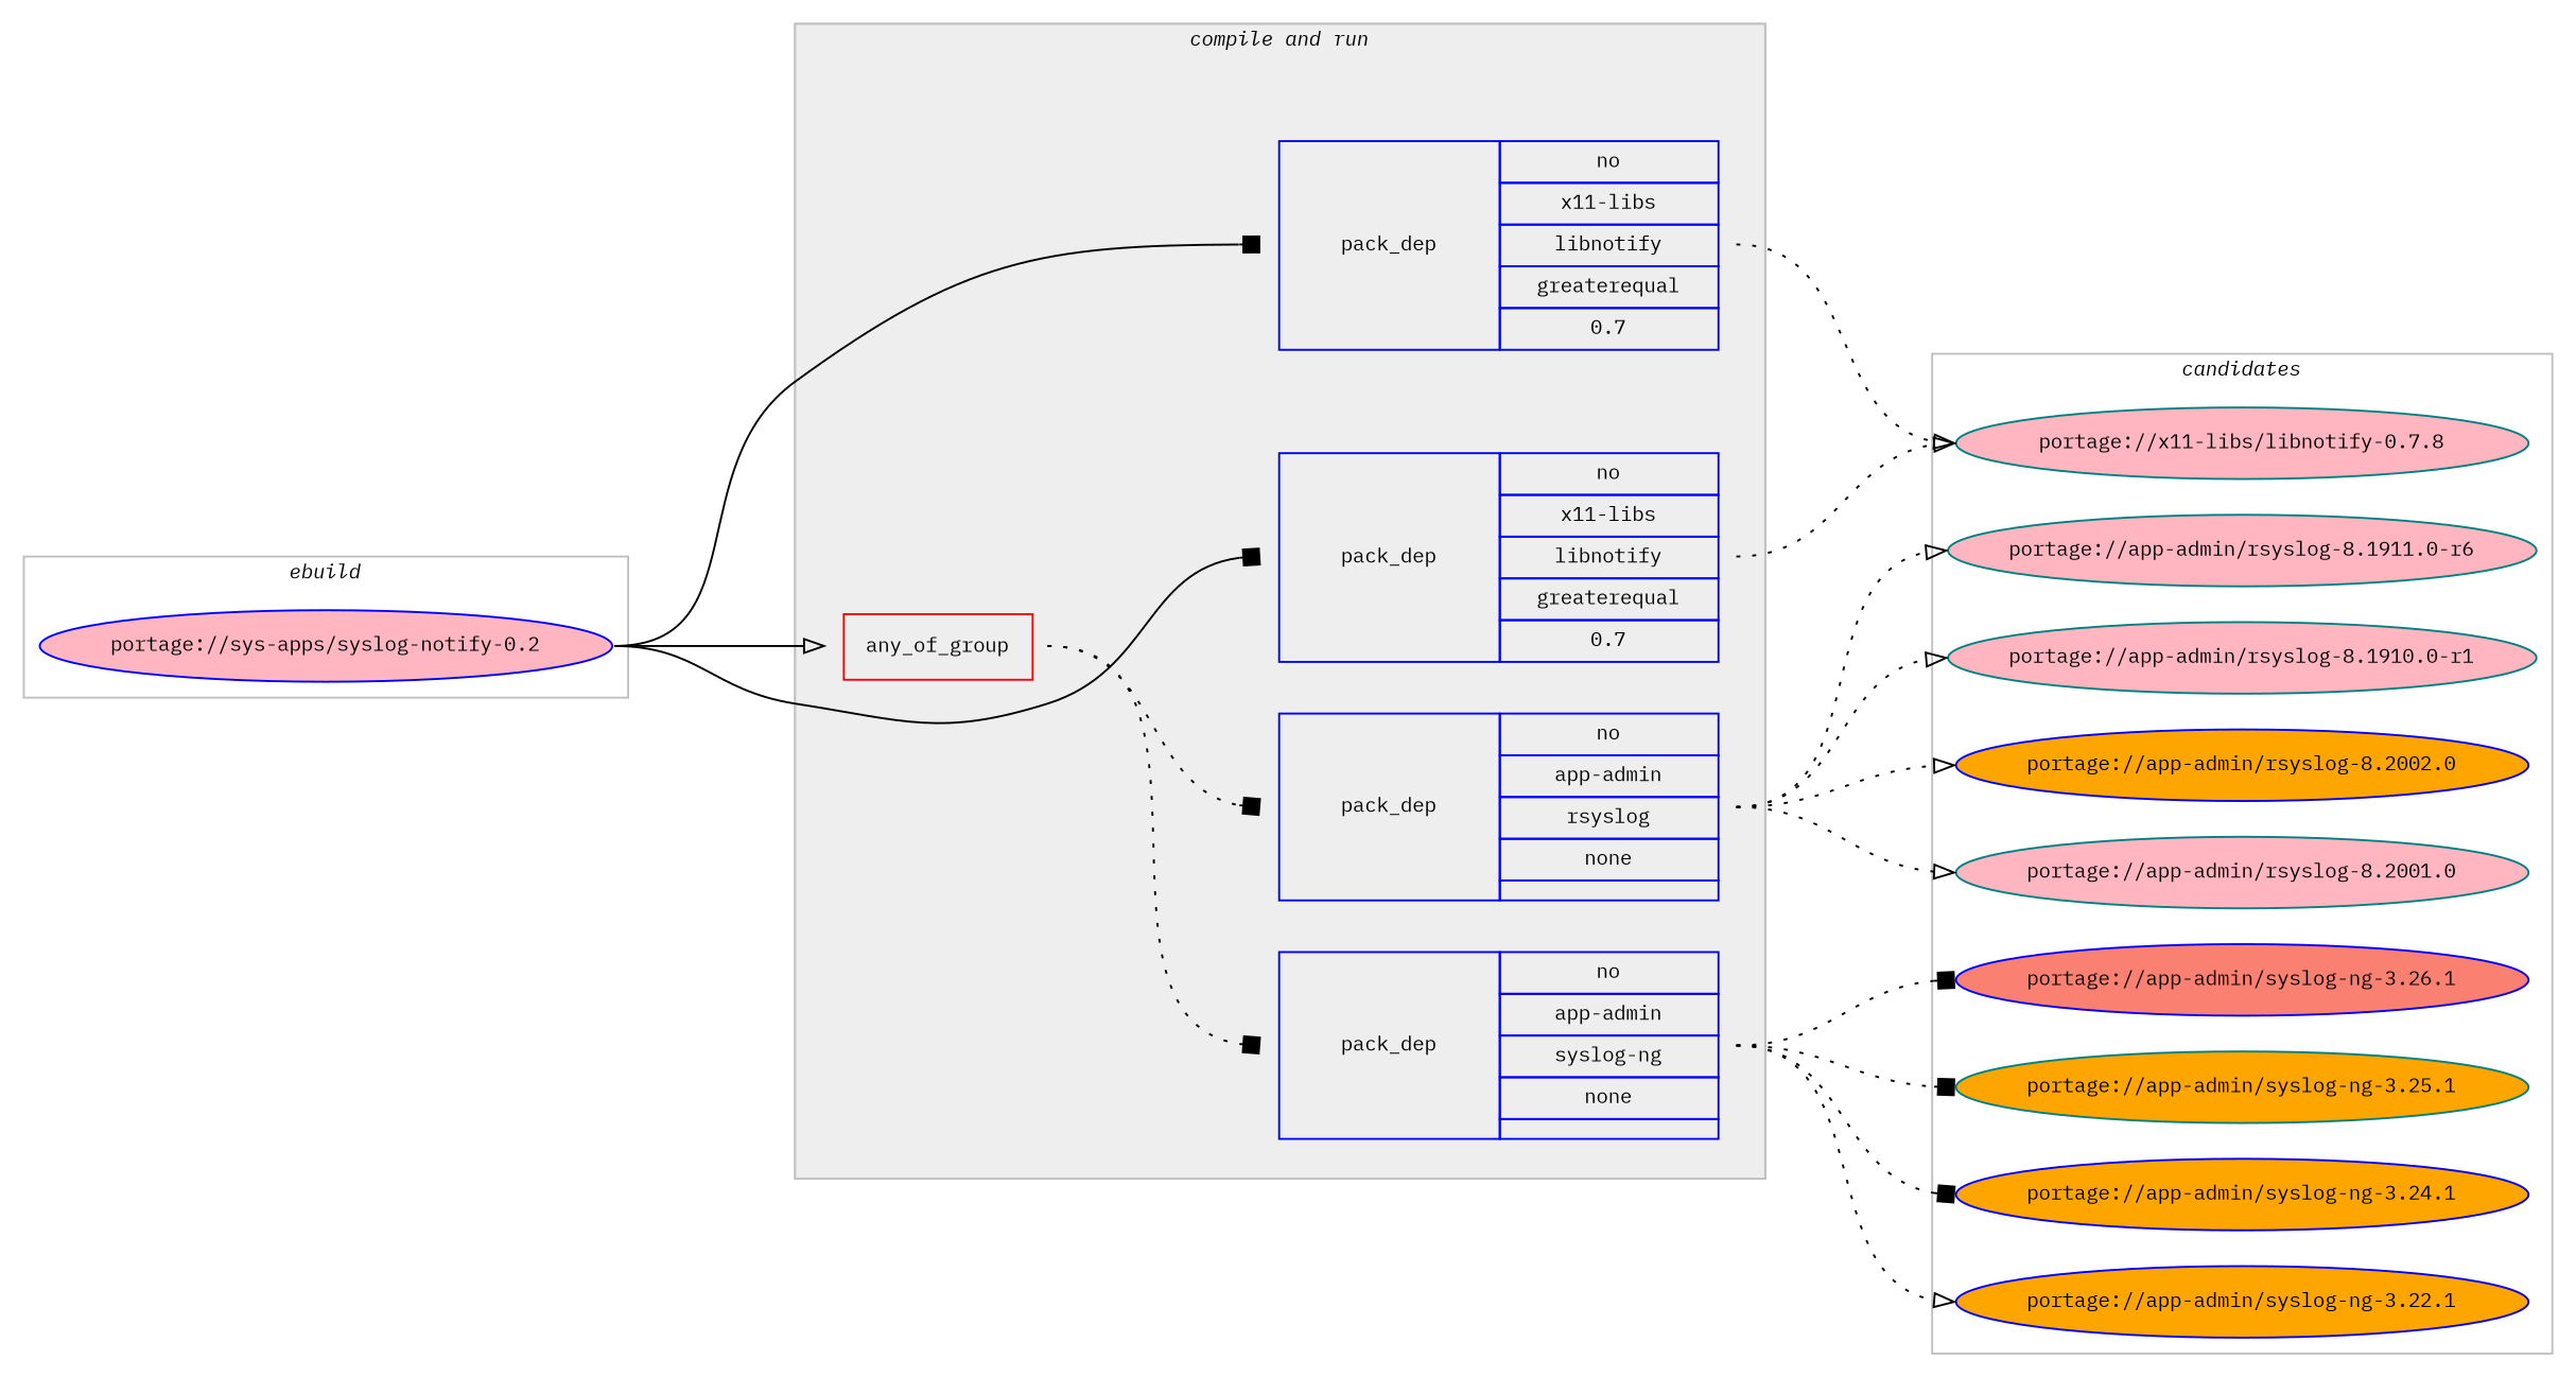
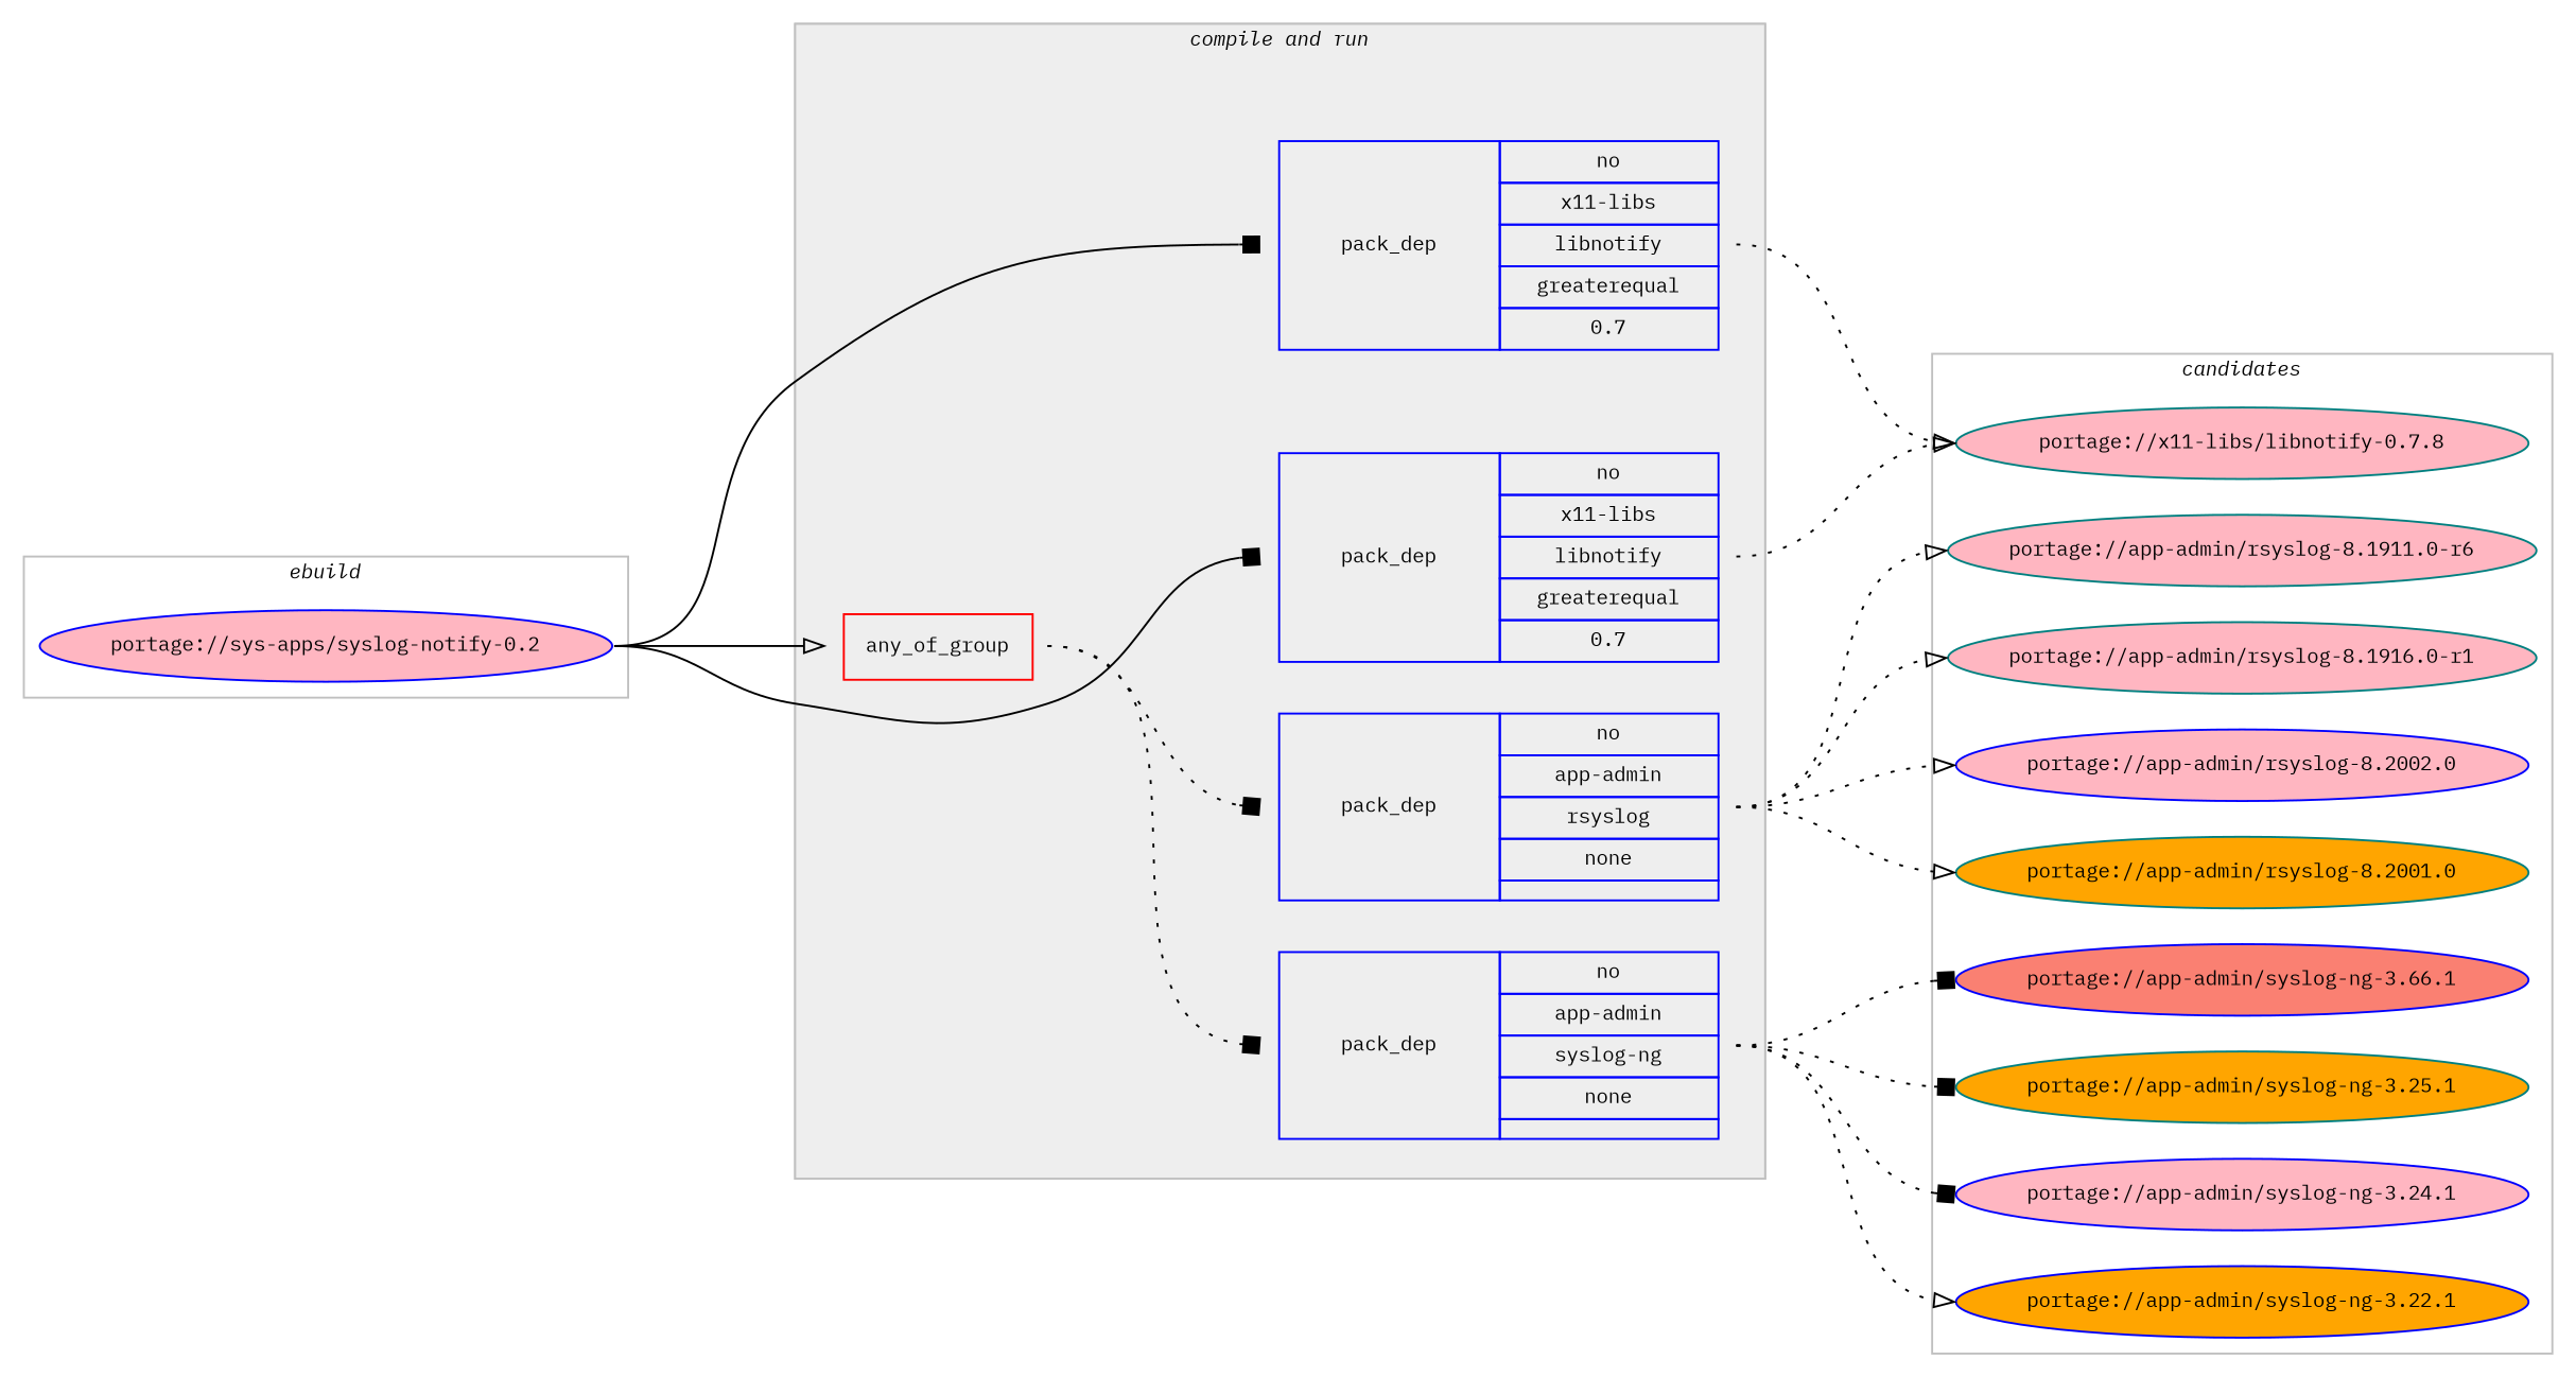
  digraph {
    compound=true
    concentrate=true
    fontname="IBM Plex Mono"
    fontsize=10
    newrank=true
    rankdir=LR
    ranksep=1.5
    node [color=blue fillcolor=lightpink fontname="IBM Plex Mono" fontsize=10 style=filled]
    edge [arrowhead=onormal fontname="IBM Plex Mono" headport=w style=dotted tailport=e weight=100]
    n1 [label="portage://sys-apps/syslog-notify-0.2" width=4]
    n2 [label=<<TABLE BORDER="0" CELLBORDER="1" CELLSPACING="0" CELLPADDING="4" WIDTH="220"><TR><TD ROWSPAN="6" CELLPADDING="30">pack_dep</TD></TR><TR><TD WIDTH="110">no</TD></TR><TR><TD>x11-libs</TD></TR><TR><TD>libnotify</TD></TR><TR><TD>greaterequal</TD></TR><TR><TD>0.7</TD></TR></TABLE>> shape=none fillcolor="" style=""]
    n3 [label=<<TABLE BORDER="0" CELLBORDER="1" CELLSPACING="0" CELLPADDING="4" WIDTH="220"><TR><TD ROWSPAN="6" CELLPADDING="30">pack_dep</TD></TR><TR><TD WIDTH="110">no</TD></TR><TR><TD>app-admin</TD></TR><TR><TD>syslog-ng</TD></TR><TR><TD>none</TD></TR><TR><TD></TD></TR></TABLE>> shape=none fillcolor="" style=""]
    n4 [label=<<TABLE BORDER="0" CELLBORDER="1" CELLSPACING="0" CELLPADDING="4" WIDTH="220"><TR><TD ROWSPAN="6" CELLPADDING="30">pack_dep</TD></TR><TR><TD WIDTH="110">no</TD></TR><TR><TD>app-admin</TD></TR><TR><TD>rsyslog</TD></TR><TR><TD>none</TD></TR><TR><TD></TD></TR></TABLE>> shape=none fillcolor="" style=""]
    n5 [color=red label=<<TABLE BORDER="0" CELLBORDER="1" CELLSPACING="0" CELLPADDING="4"><TR><TD CELLPADDING="10">any_of_group</TD></TR></TABLE>> shape=none fillcolor="" style=""]
    n6 [label=<<TABLE BORDER="0" CELLBORDER="1" CELLSPACING="0" CELLPADDING="4" WIDTH="220"><TR><TD ROWSPAN="6" CELLPADDING="30">pack_dep</TD></TR><TR><TD WIDTH="110">no</TD></TR><TR><TD>x11-libs</TD></TR><TR><TD>libnotify</TD></TR><TR><TD>greaterequal</TD></TR><TR><TD>0.7</TD></TR></TABLE>> shape=none fillcolor="" style=""]
    n7 [color=teal label="portage://x11-libs/libnotify-0.7.8" width=4]
-   n8 [fillcolor=salmon label="portage://app-admin/syslog-ng-3.26.1" width=4]
+   n8 [fillcolor=salmon label="portage://app-admin/syslog-ng-3.66.1" width=4]
    n9 [color=teal fillcolor=orange label="portage://app-admin/syslog-ng-3.25.1" width=4]
-   n10 [fillcolor=orange label="portage://app-admin/syslog-ng-3.24.1" width=4]
+   n10 [label="portage://app-admin/syslog-ng-3.24.1" width=4]
    n11 [fillcolor=orange label="portage://app-admin/syslog-ng-3.22.1" width=4]
-   n12 [fillcolor=orange label="portage://app-admin/rsyslog-8.2002.0" width=4]
-   n13 [color=teal label="portage://app-admin/rsyslog-8.2001.0" width=4]
+   n12 [label="portage://app-admin/rsyslog-8.2002.0" width=4]
+   n13 [color=teal fillcolor=orange label="portage://app-admin/rsyslog-8.2001.0" width=4]
    n14 [color=teal label="portage://app-admin/rsyslog-8.1911.0-r6" width=4]
-   n15 [color=teal label="portage://app-admin/rsyslog-8.1910.0-r1" width=4]
+   n15 [color=teal label="portage://app-admin/rsyslog-8.1916.0-r1" width=4]
    subgraph cluster_1 {
      color=gray
      label=<<i>ebuild</i>>
      rank=same
      n1
    }
    subgraph cluster_2 {
      color=gray
      label=<<i>dependencies</i>>
      subgraph cluster_3 {
        color=gray
        fillcolor="#eeeeee"
        label=<<i>run</i>>
        style=filled
        subgraph sub_4 {
          color=gray
          fillcolor="#eeeeee"
          label=<<i>run</i>>
          style=filled
          n5
          subgraph sub_5 {
            color=gray
            fillcolor="#eeeeee"
            label=<<i>run</i>>
            style=filled
            n3
          }
          subgraph sub_6 {
            color=gray
            fillcolor="#eeeeee"
            label=<<i>run</i>>
            style=filled
            n4
          }
        }
        subgraph sub_7 {
          color=gray
          fillcolor="#eeeeee"
          label=<<i>run</i>>
          style=filled
          n6
        }
      }
      subgraph cluster_8 {
        color=gray
        fillcolor="#eeeeee"
        label=<<i>compile</i>>
        style=filled
        subgraph sub_9 {
          color=gray
          fillcolor="#eeeeee"
          label=<<i>compile</i>>
          style=filled
          n2
        }
      }
      subgraph cluster_10 {
        color=gray
        fillcolor="#eeeeee"
        label=<<i>compile and run</i>>
        style=filled
      }
    }
    subgraph cluster_11 {
      color=gray
      label=<<i>candidates</i>>
      rank=same
      subgraph sub_12 {
        color=black
        label=<<i>candidates</i>>
        nodesep=1
        rank=same
        n7
      }
      subgraph sub_13 {
        color=black
        label=<<i>candidates</i>>
        nodesep=1
        rank=same
        n8
        n9
        n10
        n11
      }
      subgraph sub_14 {
        color=black
        label=<<i>candidates</i>>
        nodesep=1
        rank=same
        n12
        n13
        n14
        n15
      }
      subgraph sub_15 {
        color=black
        label=<<i>candidates</i>>
        nodesep=1
        rank=same
        n7
      }
    }
    n1 -> n2 [arrowhead=box style=solid weight=20]
    n1 -> n5 [style=solid weight=20]
    n1 -> n6 [arrowhead=box style=solid weight=20]
    n2 -> n7
    n3 -> n8 [arrowhead=box]
    n3 -> n9 [arrowhead=box]
    n3 -> n10 [arrowhead=box]
    n3 -> n11
    n4 -> n12
    n4 -> n13
    n4 -> n14
    n4 -> n15
    n5 -> n3 [arrowhead=box weight=20]
    n5 -> n4 [arrowhead=box weight=20]
    n6 -> n7
  }
